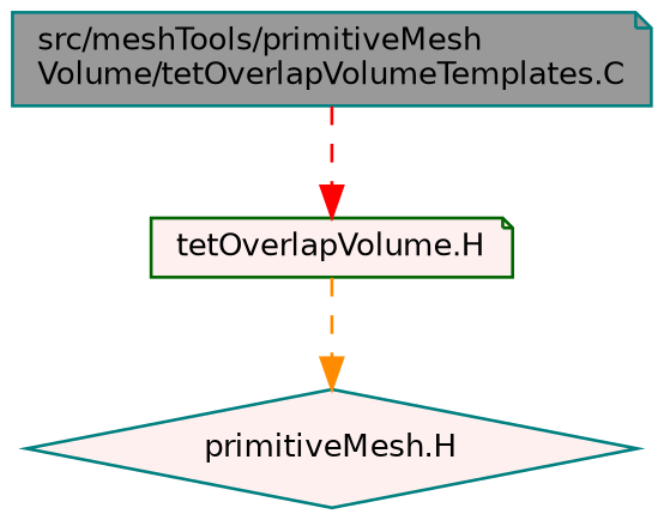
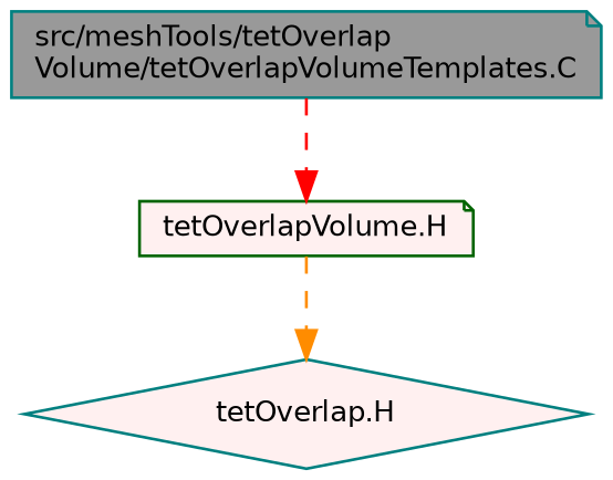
  digraph {
    node [color=teal fillcolor="#FFF0F0" fontname=Helvetica fontsize=10 shape=note style=filled]
    edge [fontname=Helvetica fontsize=10 labelfontname=Helvetica labelfontsize=10 style=dashed]
-   n1 [fillcolor=grey60 fontcolor=black height=0.2 label="src/meshTools/primitiveMesh\lVolume/tetOverlapVolumeTemplates.C" width=0.4]
+   n1 [fillcolor=grey60 fontcolor=black height=0.2 label="src/meshTools/tetOverlap\lVolume/tetOverlapVolumeTemplates.C" width=0.4]
    n2 [color=darkgreen height=0.2 label="tetOverlapVolume.H" width=0.4]
-   n3 [height=0.2 label="primitiveMesh.H" shape=diamond width=0.4]
+   n3 [height=0.2 label="tetOverlap.H" shape=diamond width=0.4]
    n1 -> n2 [color=red]
    n2 -> n3 [color=darkorange]
  }
